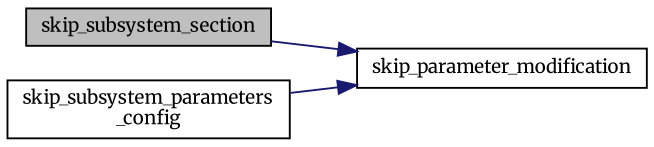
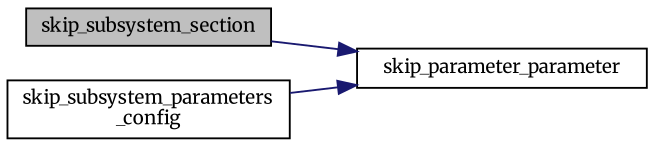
  digraph {
    fontname=Merriweather
    rankdir=LR
    node [color=black fillcolor=white fontname=Merriweather fontsize=10 shape=record style=filled]
    edge [color=midnightblue fontname=Merriweather fontsize=10 labelfontname=Helvetica labelfontsize=10 style=solid]
    n1 [fillcolor=grey75 fontcolor=black height=0.2 label=skip_subsystem_section width=0.4]
-   n2 [height=0.2 label=skip_parameter_modification width=0.4]
+   n2 [height=0.2 label=skip_parameter_parameter width=0.4]
    n3 [height=0.2 label="skip_subsystem_parameters\l_config" width=0.4]
    n1 -> n2
    n3 -> n2
  }
